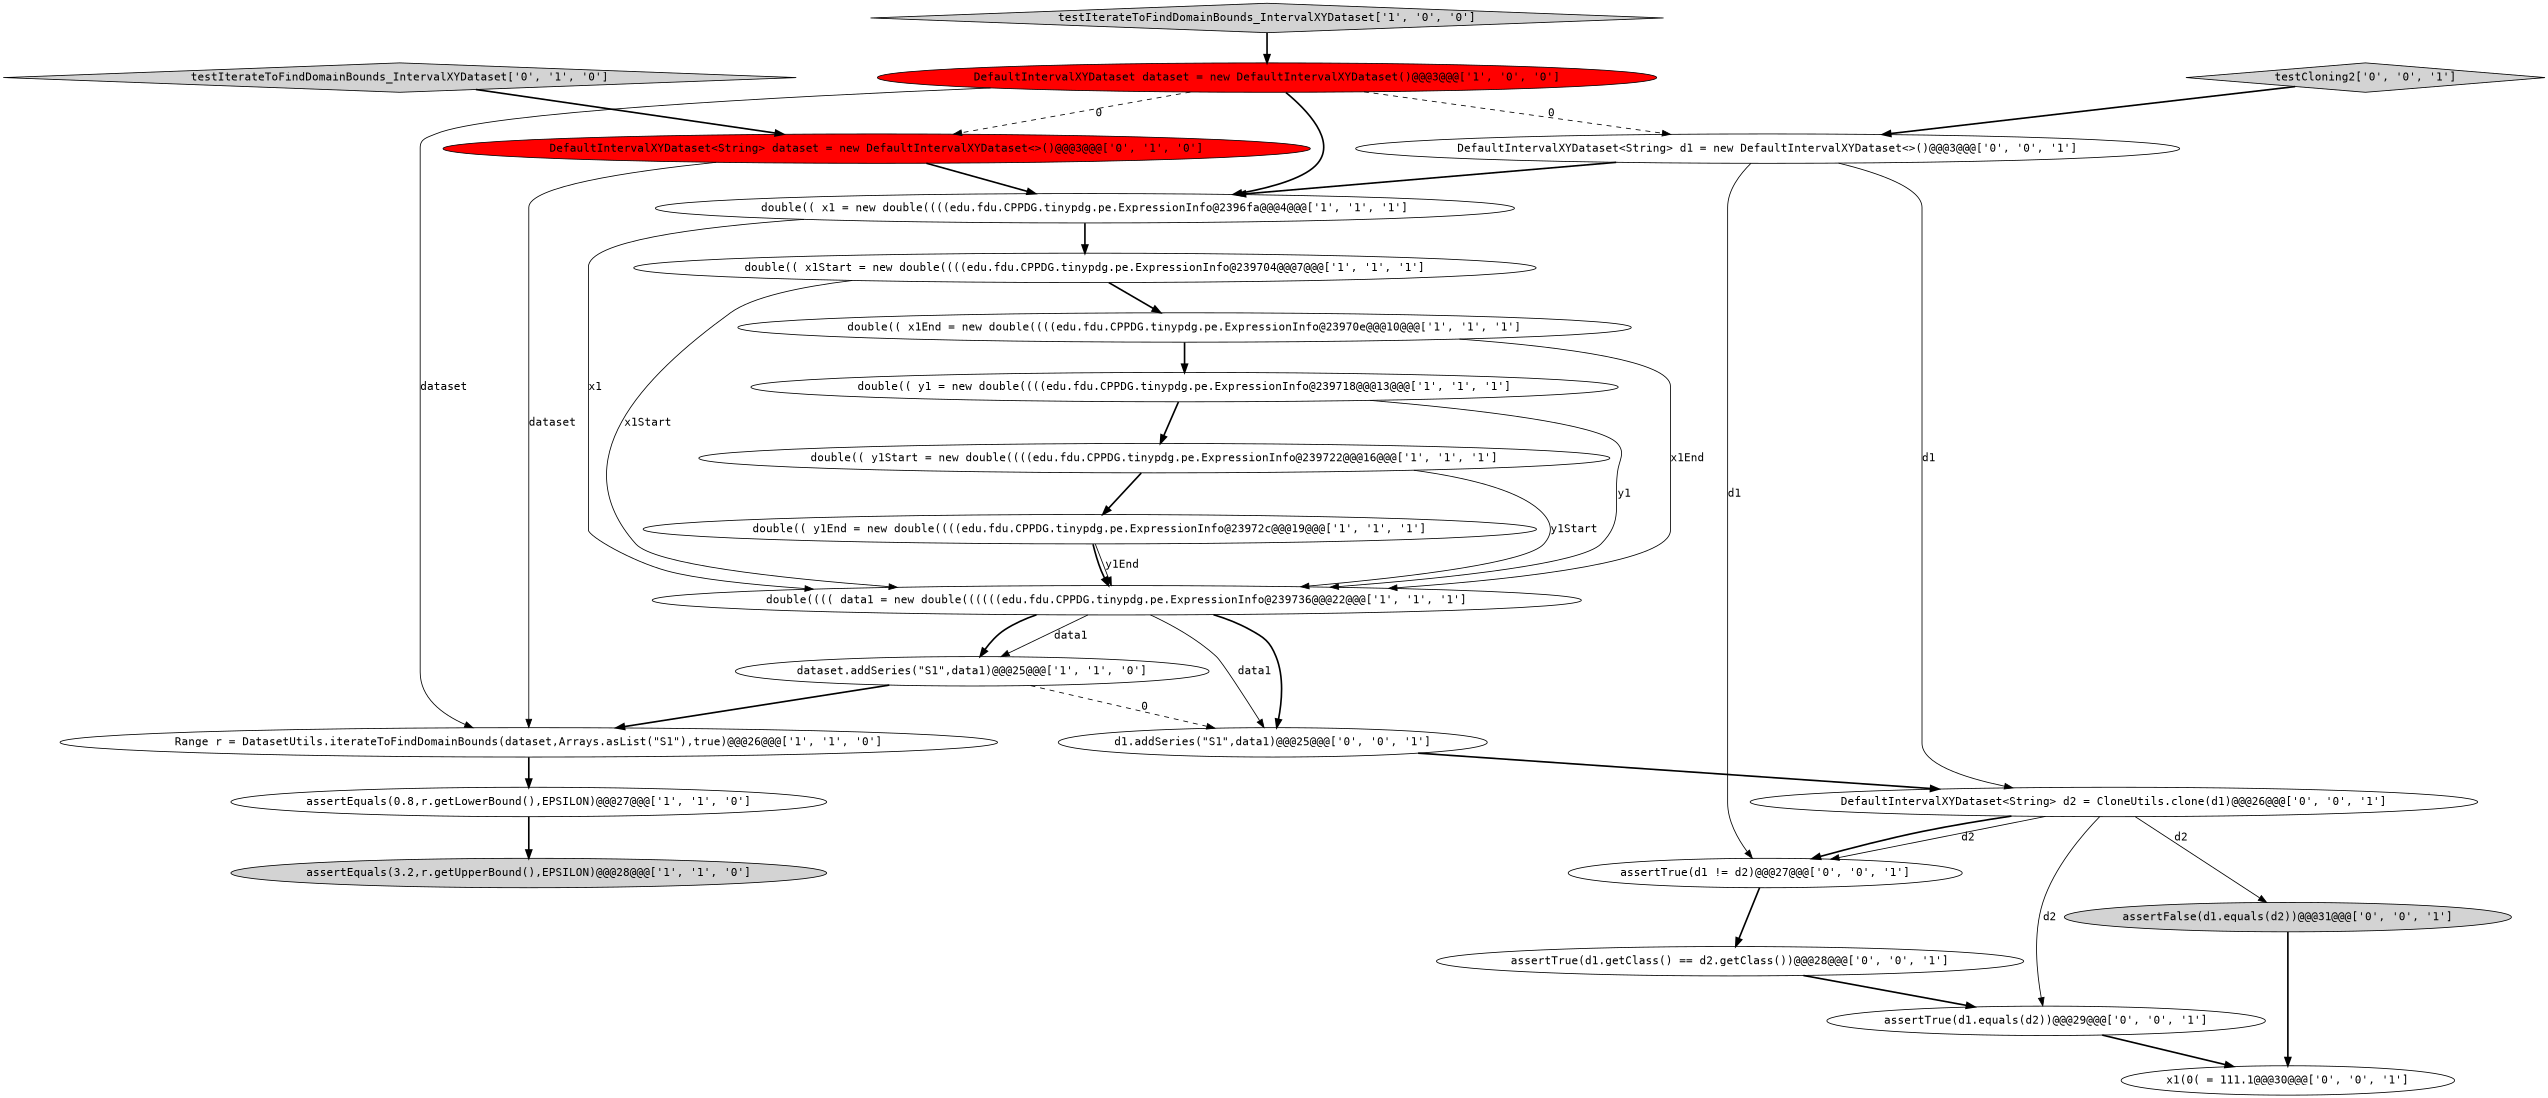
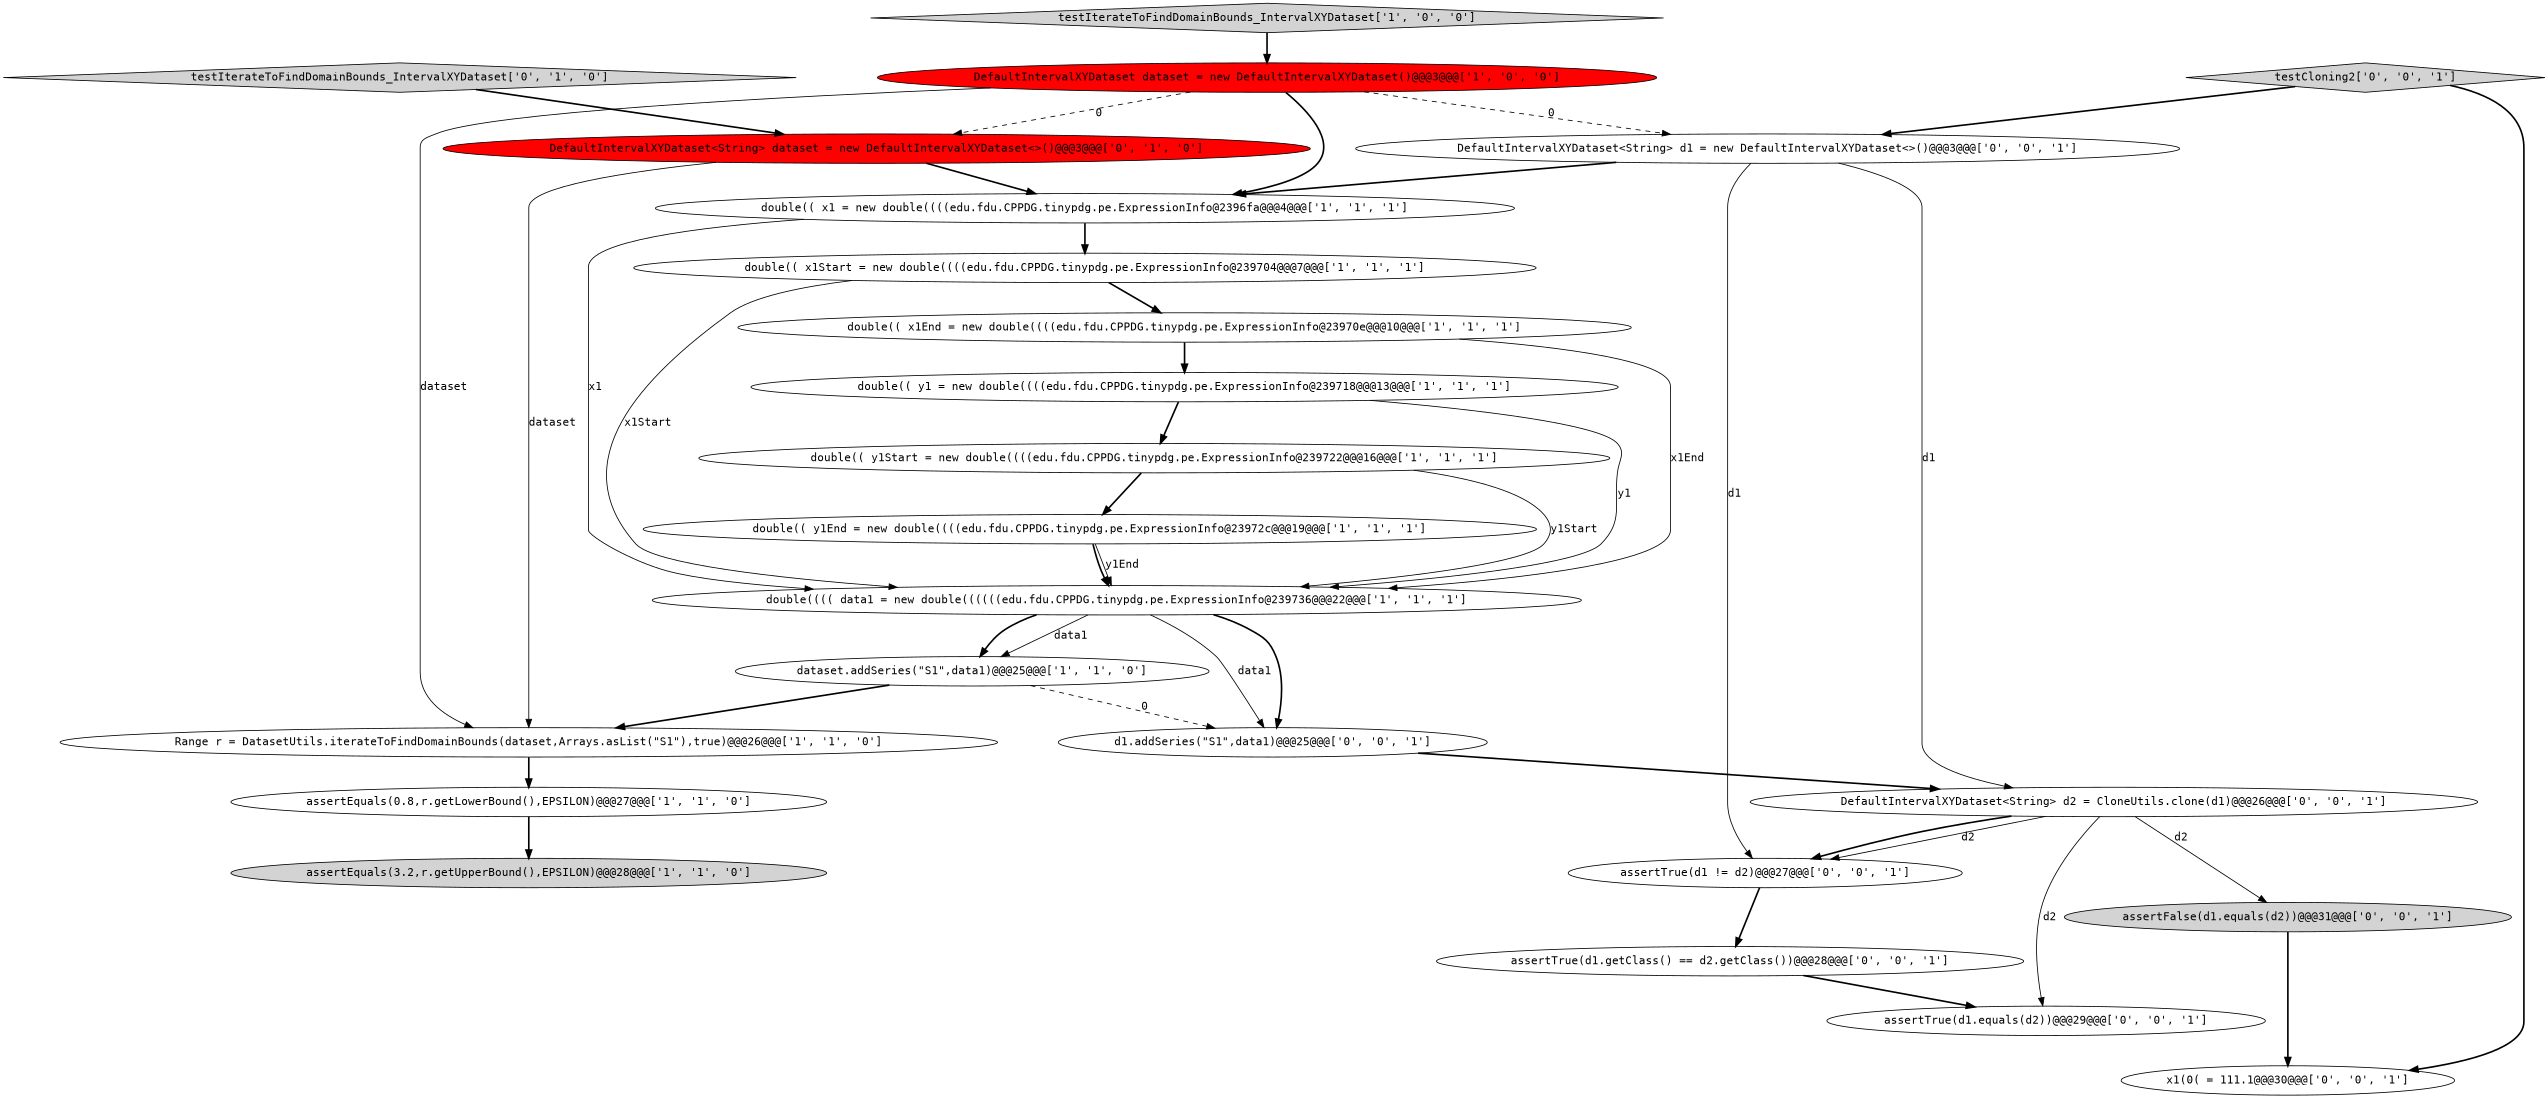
  digraph {
    fontname="DejaVu Sans Mono"
    node [fillcolor=white fontname="DejaVu Sans Mono" shape=ellipse style=filled]
    edge [fontname="DejaVu Sans Mono" style=bold]
    n1 [fillcolor=lightgray label="assertFalse(d1.equals(d2))@@@31@@@['0', '0', '1']"]
    n2 [label="x1(0( = 111.1@@@30@@@['0', '0', '1']"]
    n3 [fillcolor=red label="DefaultIntervalXYDataset dataset = new DefaultIntervalXYDataset()@@@3@@@['1', '0', '0']"]
    n4 [label="DefaultIntervalXYDataset<String> d1 = new DefaultIntervalXYDataset<>()@@@3@@@['0', '0', '1']"]
    n5 [label="double(( x1 = new double((((edu.fdu.CPPDG.tinypdg.pe.ExpressionInfo@2396fa@@@4@@@['1', '1', '1']"]
    n6 [label="Range r = DatasetUtils.iterateToFindDomainBounds(dataset,Arrays.asList(\"S1\"),true)@@@26@@@['1', '1', '0']"]
    n7 [fillcolor=red label="DefaultIntervalXYDataset<String> dataset = new DefaultIntervalXYDataset<>()@@@3@@@['0', '1', '0']"]
    n8 [label="DefaultIntervalXYDataset<String> d2 = CloneUtils.clone(d1)@@@26@@@['0', '0', '1']"]
    n9 [label="assertTrue(d1 != d2)@@@27@@@['0', '0', '1']"]
    n10 [label="double(((( data1 = new double((((((edu.fdu.CPPDG.tinypdg.pe.ExpressionInfo@239736@@@22@@@['1', '1', '1']"]
    n11 [label="double(( x1Start = new double((((edu.fdu.CPPDG.tinypdg.pe.ExpressionInfo@239704@@@7@@@['1', '1', '1']"]
    n12 [label="assertEquals(0.8,r.getLowerBound(),EPSILON)@@@27@@@['1', '1', '0']"]
    n13 [label="assertTrue(d1.getClass() == d2.getClass())@@@28@@@['0', '0', '1']"]
    n14 [label="assertTrue(d1.equals(d2))@@@29@@@['0', '0', '1']"]
    n15 [fillcolor=lightgray label="testIterateToFindDomainBounds_IntervalXYDataset['1', '0', '0']" shape=diamond]
    n16 [label="double(( y1 = new double((((edu.fdu.CPPDG.tinypdg.pe.ExpressionInfo@239718@@@13@@@['1', '1', '1']"]
    n17 [label="double(( y1Start = new double((((edu.fdu.CPPDG.tinypdg.pe.ExpressionInfo@239722@@@16@@@['1', '1', '1']"]
    n18 [label="double(( y1End = new double((((edu.fdu.CPPDG.tinypdg.pe.ExpressionInfo@23972c@@@19@@@['1', '1', '1']"]
    n19 [label="d1.addSeries(\"S1\",data1)@@@25@@@['0', '0', '1']"]
    n20 [label="dataset.addSeries(\"S1\",data1)@@@25@@@['1', '1', '0']"]
    n21 [fillcolor=lightgray label="assertEquals(3.2,r.getUpperBound(),EPSILON)@@@28@@@['1', '1', '0']"]
    n22 [label="double(( x1End = new double((((edu.fdu.CPPDG.tinypdg.pe.ExpressionInfo@23970e@@@10@@@['1', '1', '1']"]
    n23 [fillcolor=lightgray label="testCloning2['0', '0', '1']" shape=diamond]
    n24 [fillcolor=lightgray label="testIterateToFindDomainBounds_IntervalXYDataset['0', '1', '0']" shape=diamond]
    n1 -> n2
    n3 -> n4 [label=0 style=dashed]
    n3 -> n5
    n3 -> n6 [label=dataset style=solid]
    n3 -> n7 [label=0 style=dashed]
    n4 -> n5
    n4 -> n8 [label=d1 style=solid]
    n4 -> n9 [label=d1 style=solid]
    n5 -> n10 [label=x1 style=solid]
    n5 -> n11
    n6 -> n12
    n7 -> n5
    n7 -> n6 [label=dataset style=solid]
    n8 -> n1 [label=d2 style=solid]
    n8 -> n9
    n8 -> n9 [label=d2 style=solid]
    n8 -> n14 [label=d2 style=solid]
    n9 -> n13
    n10 -> n19
    n10 -> n19 [label=data1 style=solid]
    n10 -> n20
    n10 -> n20 [label=data1 style=solid]
    n11 -> n10 [label=x1Start style=solid]
    n11 -> n22
    n12 -> n21
    n13 -> n14
-   n14 -> n2
+   n23 -> n2
    n15 -> n3
    n16 -> n10 [label=y1 style=solid]
    n16 -> n17
    n17 -> n10 [label=y1Start style=solid]
    n17 -> n18
    n18 -> n10 [label=y1End style=solid]
    n18 -> n10
    n19 -> n8
    n20 -> n6
    n20 -> n19 [label=0 style=dashed]
    n22 -> n10 [label=x1End style=solid]
    n22 -> n16
    n23 -> n4
    n24 -> n7
  }
